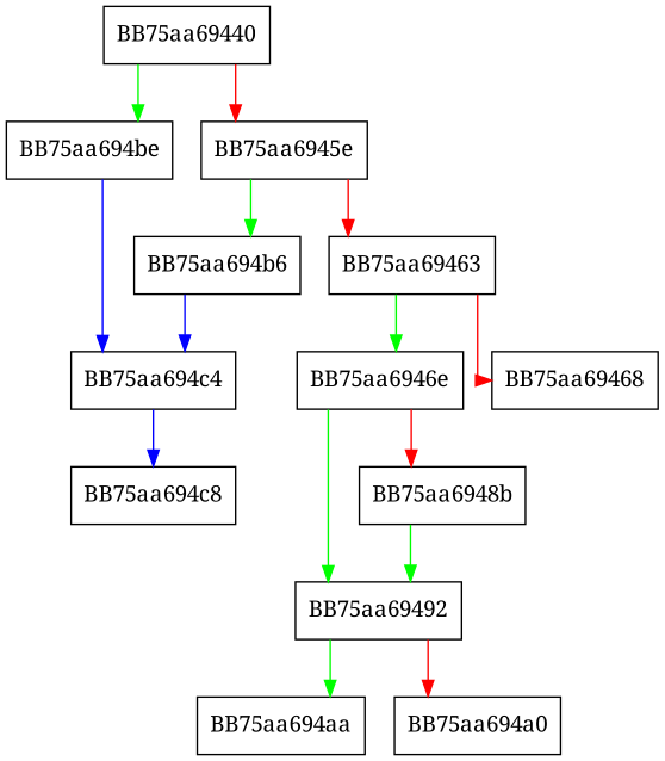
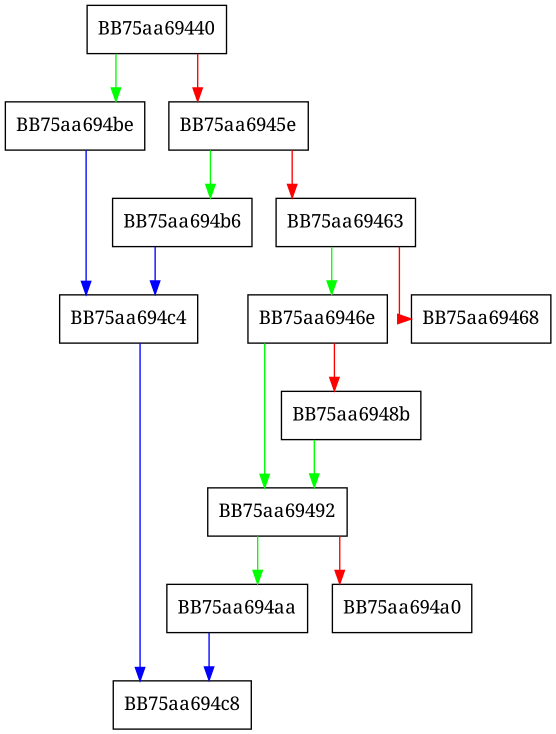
  digraph {
    fontname="Noto Serif"
    splines=ortho
    node [fontname="Noto Serif" shape=box]
    edge [color=green fontname="Noto Serif"]
    BB75aa69440
    BB75aa694be
    BB75aa6945e
    BB75aa694c4
    BB75aa694b6
    BB75aa69463
    BB75aa694c8
    BB75aa6946e
    BB75aa69468
    BB75aa69492
    BB75aa6948b
    BB75aa694aa
    BB75aa694a0
    BB75aa69440 -> BB75aa694be
    BB75aa69440 -> BB75aa6945e [color=red]
    BB75aa694be -> BB75aa694c4 [color=blue]
    BB75aa6945e -> BB75aa694b6
    BB75aa6945e -> BB75aa69463 [color=red]
    BB75aa694c4 -> BB75aa694c8 [color=blue]
    BB75aa694b6 -> BB75aa694c4 [color=blue]
    BB75aa69463 -> BB75aa6946e
    BB75aa69463 -> BB75aa69468 [color=red]
    BB75aa6946e -> BB75aa69492
    BB75aa6946e -> BB75aa6948b [color=red]
    BB75aa69492 -> BB75aa694aa
    BB75aa69492 -> BB75aa694a0 [color=red]
    BB75aa6948b -> BB75aa69492
+   BB75aa694aa -> BB75aa694c8 [color=blue]
  }
